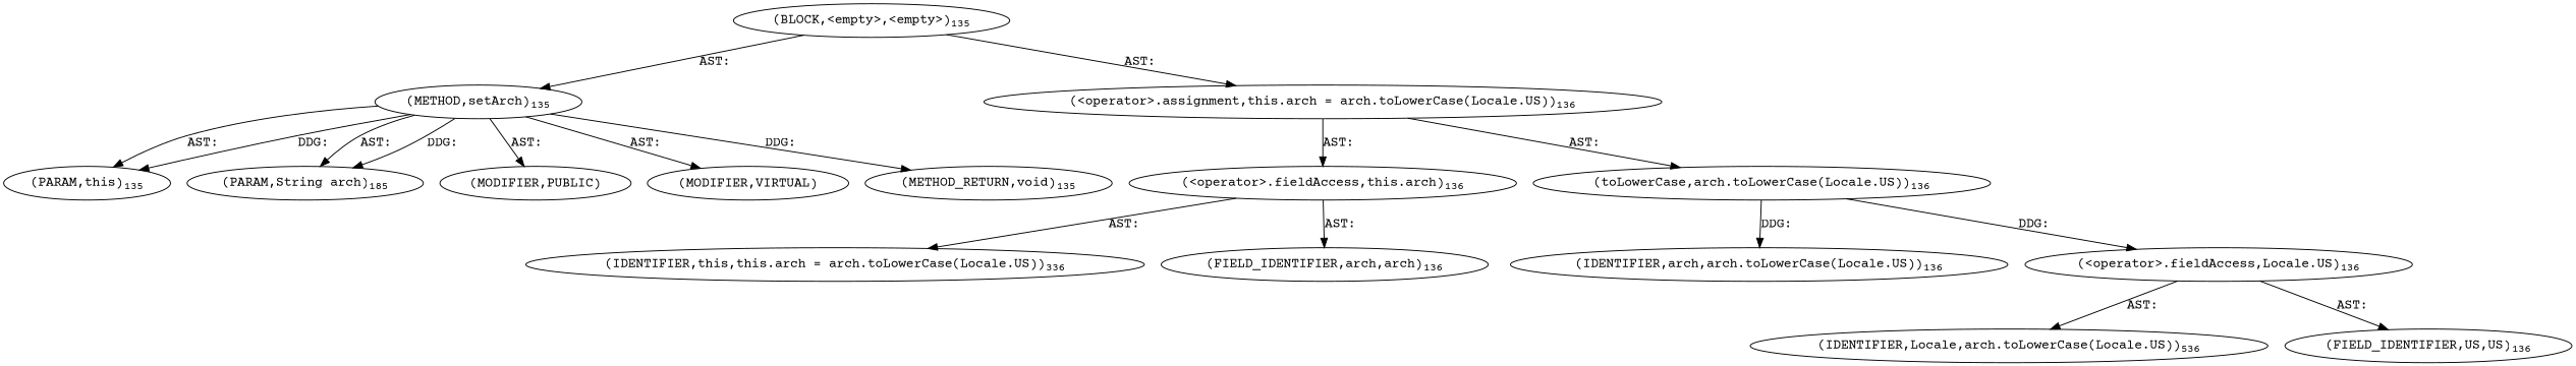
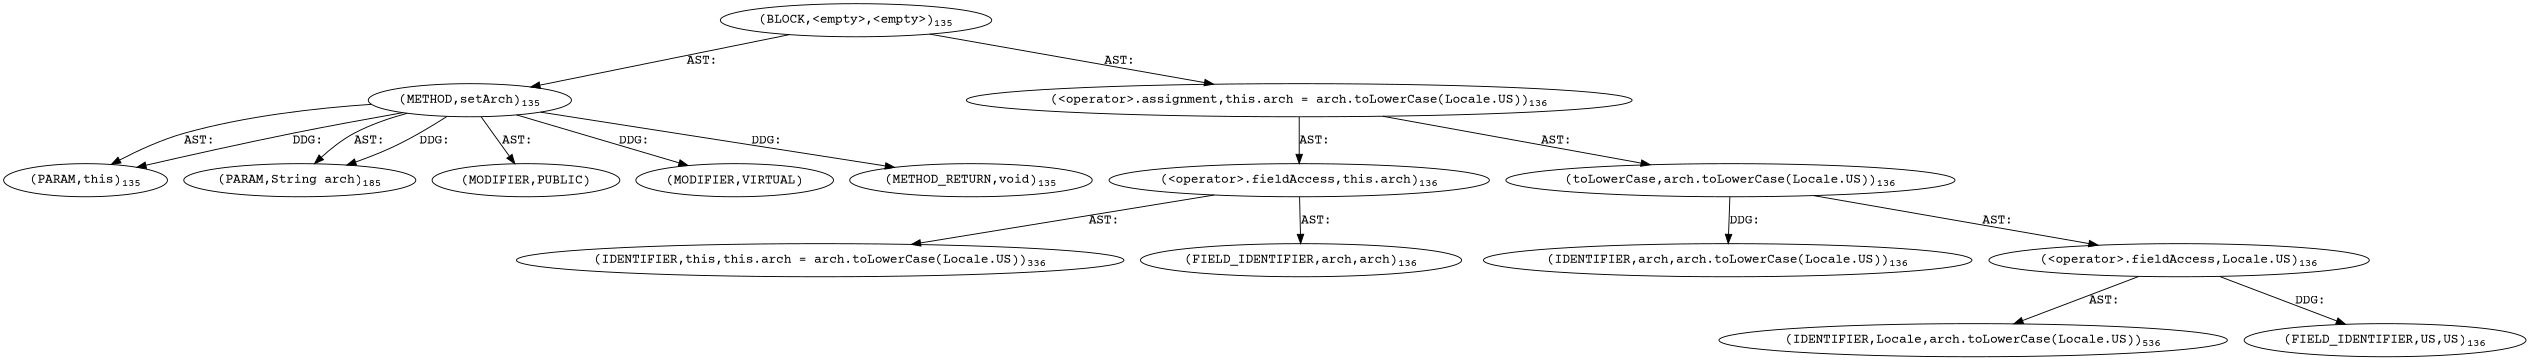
  digraph {
    fontname="Courier Prime"
    node [fontname="Courier Prime"]
    edge [fontname="Courier Prime"]
    n1 [label=<(METHOD,setArch)<SUB>135</SUB>>]
    n2 [label=<(PARAM,this)<SUB>135</SUB>>]
    n3 [label=<(PARAM,String arch)<SUB>185</SUB>>]
    n4 [label=<(MODIFIER,PUBLIC)>]
    n5 [label=<(MODIFIER,VIRTUAL)>]
    n6 [label=<(METHOD_RETURN,void)<SUB>135</SUB>>]
    n7 [label=<(BLOCK,&lt;empty&gt;,&lt;empty&gt;)<SUB>135</SUB>>]
    n8 [label=<(&lt;operator&gt;.assignment,this.arch = arch.toLowerCase(Locale.US))<SUB>136</SUB>>]
    n9 [label=<(&lt;operator&gt;.fieldAccess,this.arch)<SUB>136</SUB>>]
    n10 [label=<(toLowerCase,arch.toLowerCase(Locale.US))<SUB>136</SUB>>]
    n11 [label=<(IDENTIFIER,this,this.arch = arch.toLowerCase(Locale.US))<SUB>336</SUB>>]
    n12 [label=<(FIELD_IDENTIFIER,arch,arch)<SUB>136</SUB>>]
    n13 [label=<(IDENTIFIER,arch,arch.toLowerCase(Locale.US))<SUB>136</SUB>>]
    n14 [label=<(&lt;operator&gt;.fieldAccess,Locale.US)<SUB>136</SUB>>]
    n15 [label=<(IDENTIFIER,Locale,arch.toLowerCase(Locale.US))<SUB>536</SUB>>]
    n16 [label=<(FIELD_IDENTIFIER,US,US)<SUB>136</SUB>>]
    n1 -> n2 [label="AST: "]
    n1 -> n2 [label="DDG: "]
    n1 -> n3 [label="AST: "]
    n1 -> n3 [label="DDG: "]
    n1 -> n4 [label="AST: "]
-   n1 -> n5 [label="AST: "]
+   n1 -> n5 [label="DDG: "]
    n1 -> n6 [label="DDG: "]
    n7 -> n1 [label="AST: "]
    n7 -> n8 [label="AST: "]
    n8 -> n9 [label="AST: "]
    n8 -> n10 [label="AST: "]
    n9 -> n11 [label="AST: "]
    n9 -> n12 [label="AST: "]
    n10 -> n13 [label="DDG: "]
-   n10 -> n14 [label="DDG: "]
+   n10 -> n14 [label="AST: "]
    n14 -> n15 [label="AST: "]
-   n14 -> n16 [label="AST: "]
+   n14 -> n16 [label="DDG: "]
  }
